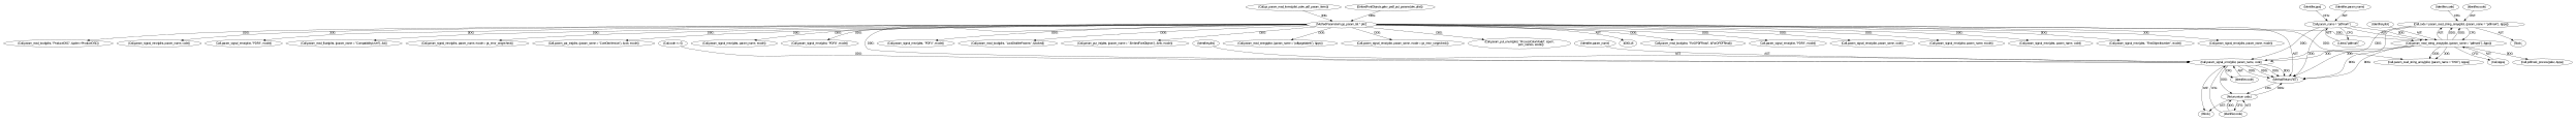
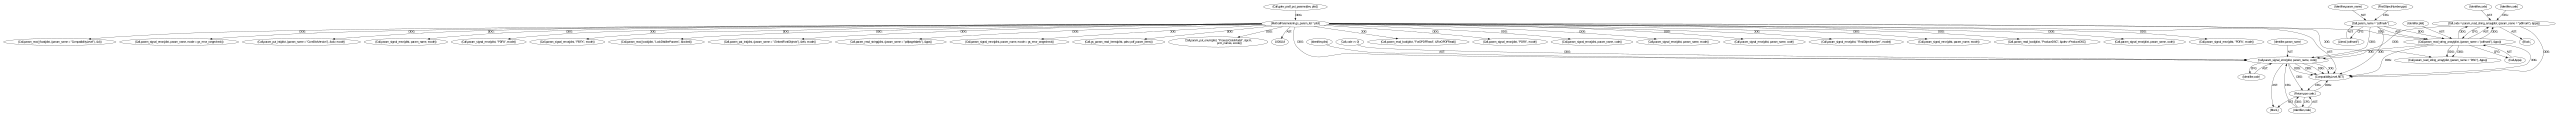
  digraph {
    fontname="Liberation Sans"
    node [fontname="Liberation Sans"]
    edge [fontname="Liberation Sans"]
    n1 [label="(Call,code = param_read_string_array(plist, (param_name = \"pdfmark\"), &ppa))"]
    n2 [label="(Call,param_read_string_array(plist, (param_name = \"pdfmark\"), &ppa))"]
    n3 [label="(Call,param_signal_error(plist, param_name, code))"]
-   n4 [label="(MethodReturn,RET)"]
+   n4 [label="(CompatibilityLevel,RET)"]
    n5 [label="(Block,)"]
    n6 [label="(Call,param_read_string_array(plist, (param_name = \"DSC\"), &ppa))"]
    n7 [label="(Call,&ppa)"]
-   n8 [label="(Call,pdfmark_process(pdev, &ppa))"]
-   n9 [label="(Return,return code;)"]
+   n9 [label="(Return,pps code;)"]
    n10 [label="(Identifier,code)"]
    n11 [label="(Block,)"]
    n12 [label="(MethodParameterIn,gs_param_list * plist)"]
    n13 [label="(Call,param_read_bool(plist, \"ForOPDFRead\", &ForOPDFRead))"]
    n14 [label="(Call,param_signal_error(plist, \"PDFA\", ecode))"]
    n15 [label="(Call,param_signal_error(plist, param_name, code))"]
    n16 [label="(Call,param_signal_error(plist, param_name, ecode))"]
    n17 [label="(Call,param_signal_error(plist, param_name, code))"]
    n18 [label="(Call,param_signal_error(plist, \"FirstObjectNumber\", ecode))"]
    n19 [label="(Call,param_signal_error(plist, param_name, ecode))"]
    n20 [label="(Call,param_read_bool(plist, \"ProduceDSC\", &pdev->ProduceDSC))"]
    n21 [label="(Call,param_signal_error(plist, param_name, code))"]
    n22 [label="(Call,param_signal_error(plist, \"PDFA\", ecode))"]
    n23 [label="(Call,param_read_float(plist, (param_name = \"CompatibilityLevel\"), &cl))"]
    n24 [label="(Call,param_signal_error(plist, param_name, ecode = gs_error_rangecheck))"]
    n25 [label="(Call,param_put_int(plist, (param_name = \"CoreDistVersion\"), &cdv, ecode))"]
    n26 [label="(Call,param_signal_error(plist, param_name, ecode))"]
    n27 [label="(Call,param_signal_error(plist, \"PDFA\", ecode))"]
    n28 [label="(Call,param_signal_error(plist, \"PDFX\", ecode))"]
    n29 [label="(Call,param_read_bool(plist, \"LockDistillerParams\", &locked))"]
    n30 [label="(Call,param_put_int(plist, (param_name = \".EmbedFontObjects\"), &efo, ecode))"]
    n31 [label="(Call,param_read_string(plist, (param_name = \"pdfpagelabels\"), &pps))"]
    n32 [label="(Call,param_signal_error(plist, param_name, ecode = gs_error_rangecheck))"]
    n33 [label="(Call,gs_param_read_items(plist, pdev, pdf_param_items))"]
    n34 [label="(Call,param_put_enum(plist, \"ProcessColorModel\", &pcm,\n                               pcm_names, ecode))"]
    1000118
-   n36 [label="(EmbedFontObjects,gdev_psdf_put_params(dev, plist))"]
+   n36 [label="(Call,gdev_psdf_put_params(dev, plist))"]
    n37 [label="(Call,param_name = \"pdfmark\")"]
    n38 [label="(Literal,\"pdfmark\")"]
    n39 [label="(Identifier,code)"]
    n40 [label="(Identifier,code)"]
    n41 [label="(Identifier,plist)"]
    n42 [label="(Identifier,plist)"]
    n43 [label="(Call,code >= 0)"]
-   n44 [label="(Identifier,ppa)"]
+   n44 [label="(FirstObjectNumber,ppa)"]
    n45 [label="(Identifier,param_name)"]
    n46 [label="(Identifier,param_name)"]
    n47 [label="(Identifier,code)"]
    n1 -> n2 [label="CFG: "]
    n1 -> n3 [label="DDG: "]
    n1 -> n4 [label="DDG: "]
    n1 -> n5 [label="AST: "]
    n2 -> n1 [label="AST: "]
    n2 -> n1 [label="DDG: "]
    n2 -> n1 [label="DDG: "]
    n2 -> n3 [label="DDG: "]
    n2 -> n4 [label="DDG: "]
    n2 -> n4 [label="DDG: "]
    n2 -> n6 [label="DDG: "]
    n2 -> n6 [label="DDG: "]
    n2 -> n7 [label="CFG: "]
-   n2 -> n8 [label="DDG: "]
    n3 -> n4 [label="DDG: "]
    n3 -> n4 [label="DDG: "]
    n3 -> n4 [label="DDG: "]
    n3 -> n4 [label="DDG: "]
    n3 -> n9 [label="DDG: "]
    n3 -> n10 [label="CFG: "]
    n3 -> n11 [label="AST: "]
    n4 -> n9 [label="CFG: "]
    n7 -> n2 [label="AST: "]
    n9 -> n4 [label="DDG: "]
    n9 -> n11 [label="AST: "]
    n9 -> n39 [label="CFG: "]
    n10 -> n3 [label="AST: "]
    n12 -> n2 [label="DDG: "]
    n12 -> n3 [label="DDG: "]
    n12 -> n4 [label="AST: "]
    n12 -> n6 [label="DDG: "]
    n12 -> n13 [label="DDG: "]
    n12 -> n14 [label="DDG: "]
    n12 -> n15 [label="DDG: "]
    n12 -> n16 [label="DDG: "]
    n12 -> n17 [label="DDG: "]
    n12 -> n18 [label="DDG: "]
    n12 -> n19 [label="DDG: "]
    n12 -> n20 [label="DDG: "]
    n12 -> n21 [label="DDG: "]
    n12 -> n22 [label="DDG: "]
    n12 -> n23 [label="DDG: "]
    n12 -> n24 [label="DDG: "]
    n12 -> n25 [label="DDG: "]
    n12 -> n26 [label="DDG: "]
    n12 -> n27 [label="DDG: "]
    n12 -> n28 [label="DDG: "]
    n12 -> n29 [label="DDG: "]
    n12 -> n30 [label="DDG: "]
    n12 -> n31 [label="DDG: "]
    n12 -> n32 [label="DDG: "]
-   n33 -> n12 [label="DDG: "]
+   n12 -> n33 [label="DDG: "]
    n12 -> n34 [label="DDG: "]
    n12 -> 1000118 [label="AST: "]
    n36 -> n12 [label="DDG: "]
    n37 -> n2 [label="AST: "]
    n37 -> n2 [label="DDG: "]
    n37 -> n3 [label="DDG: "]
    n37 -> n4 [label="DDG: "]
    n37 -> n38 [label="CFG: "]
    n38 -> n37 [label="AST: "]
    n39 -> n3 [label="CFG: "]
    n39 -> n9 [label="AST: "]
    n39 -> n9 [label="DDG: "]
    n40 -> n1 [label="CFG: "]
    n41 -> n2 [label="AST: "]
    n42 -> n3 [label="AST: "]
    n43 -> n3 [label="DDG: "]
    n44 -> n37 [label="CFG: "]
    n45 -> n37 [label="AST: "]
    n46 -> n3 [label="AST: "]
    n47 -> n1 [label="AST: "]
  }
